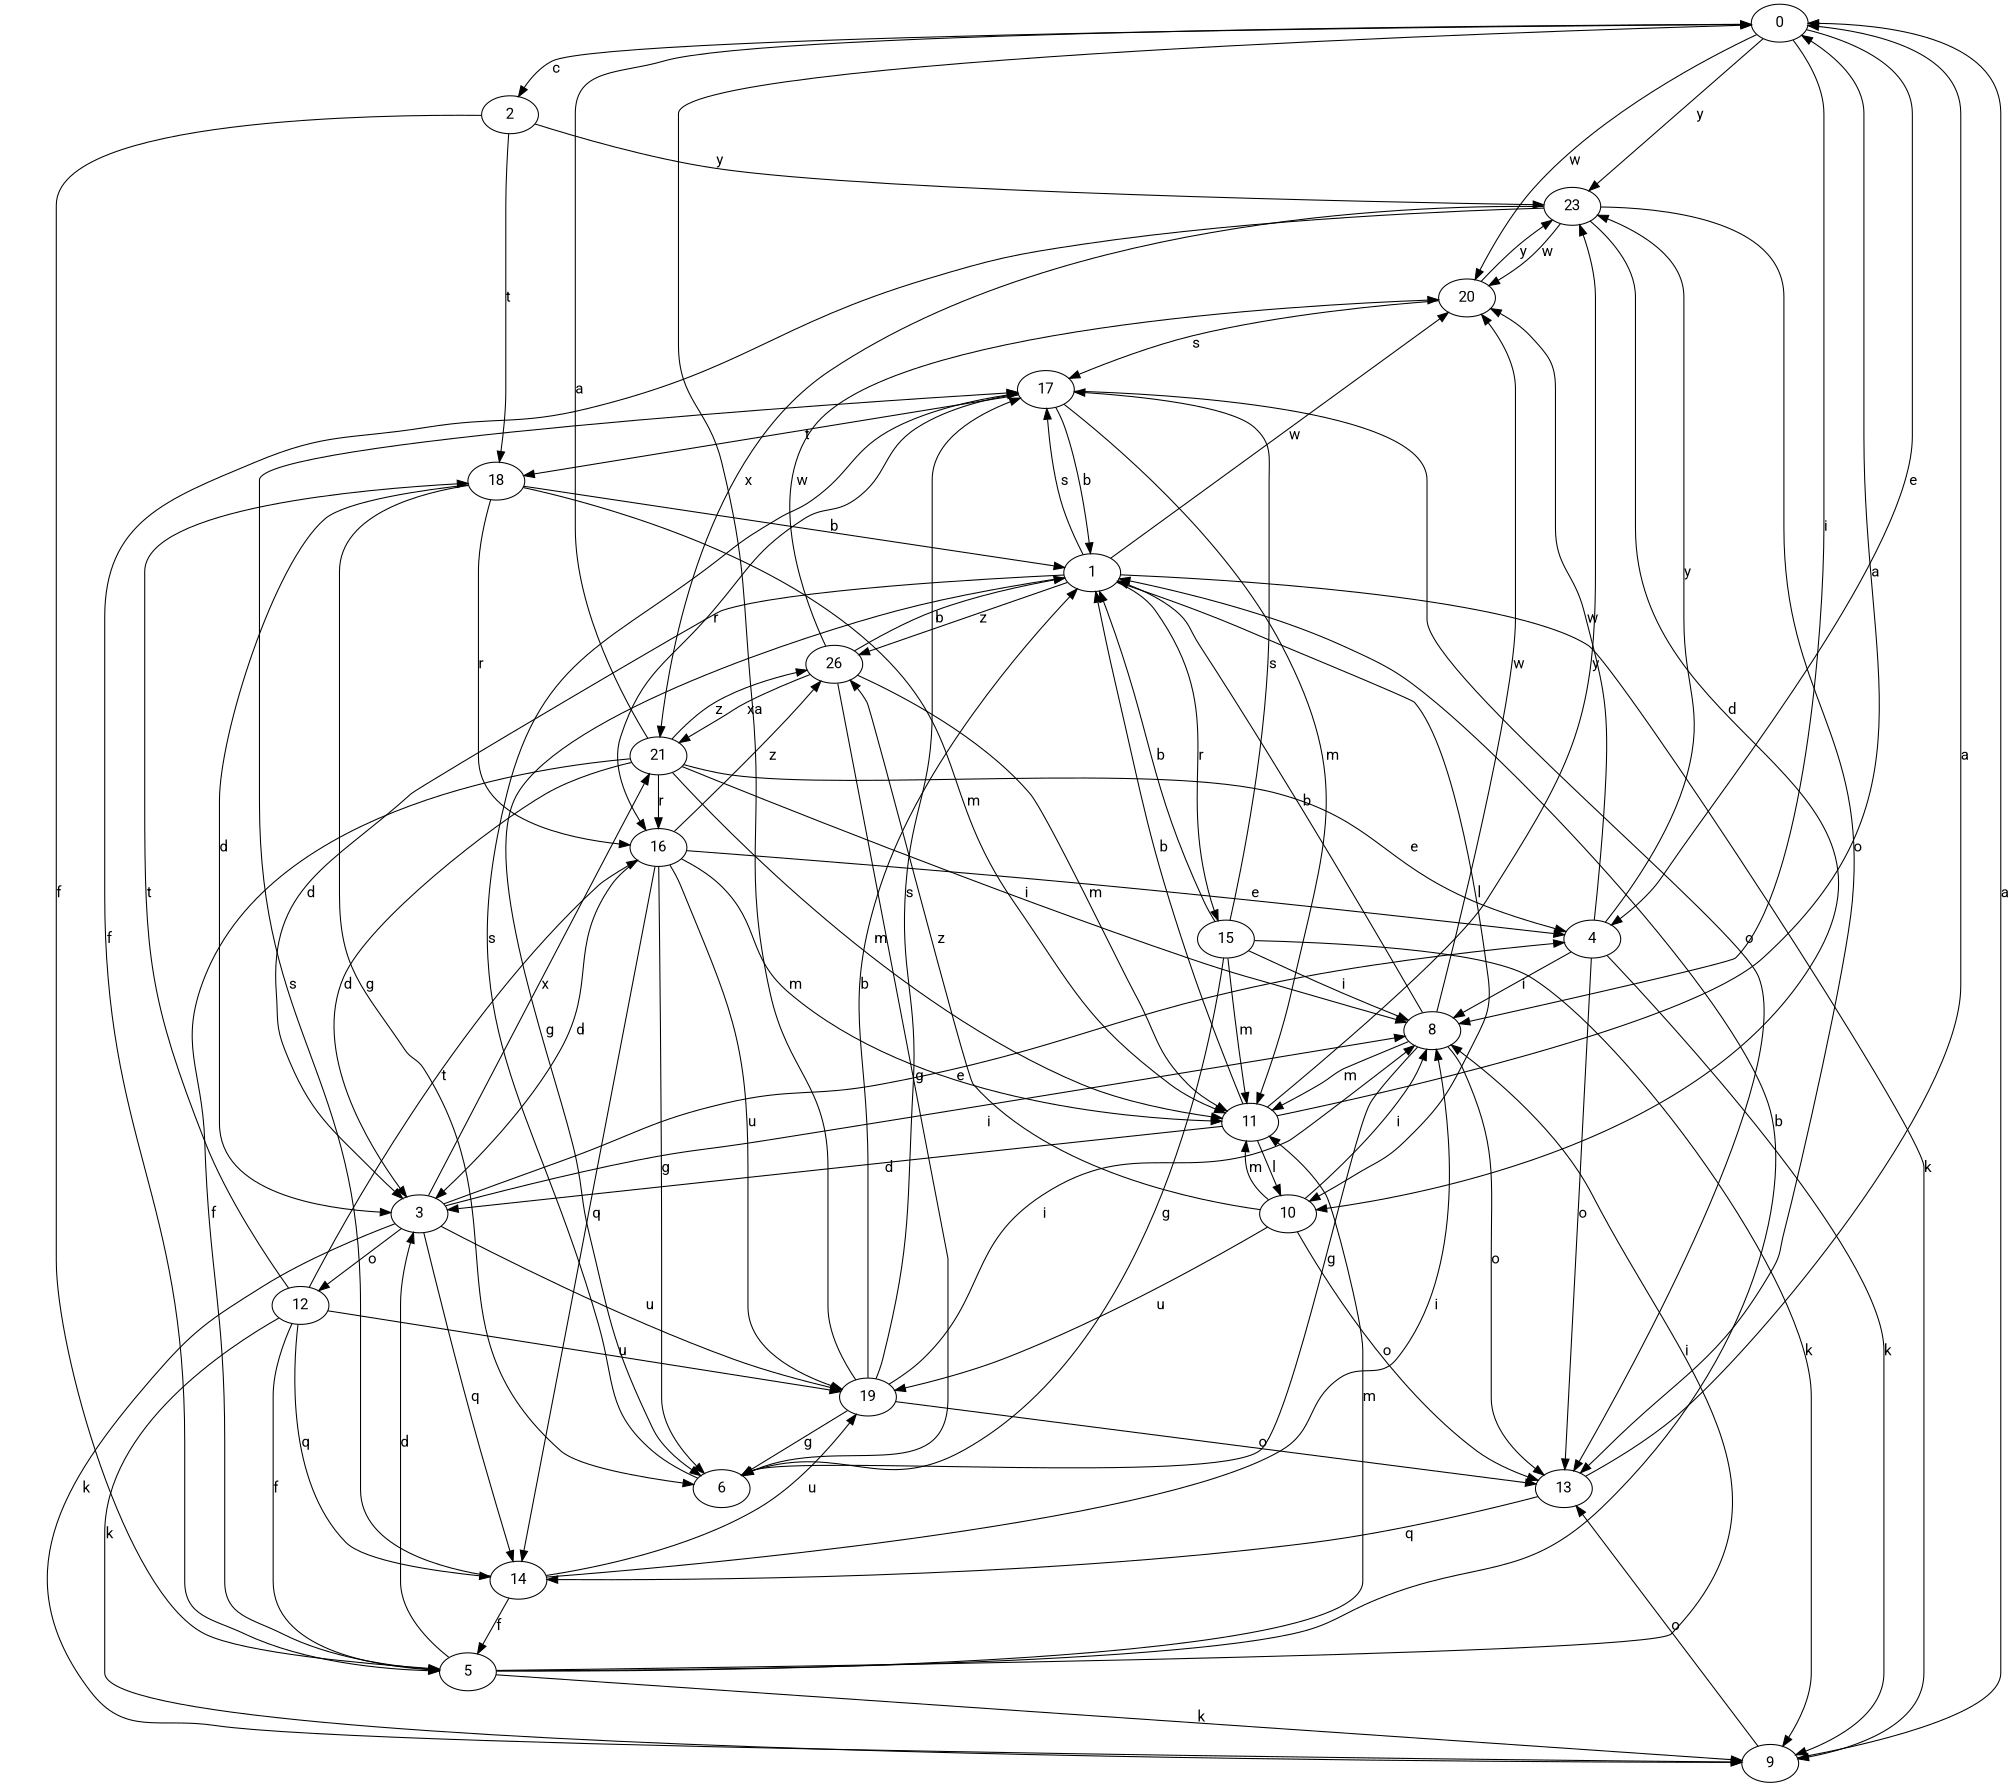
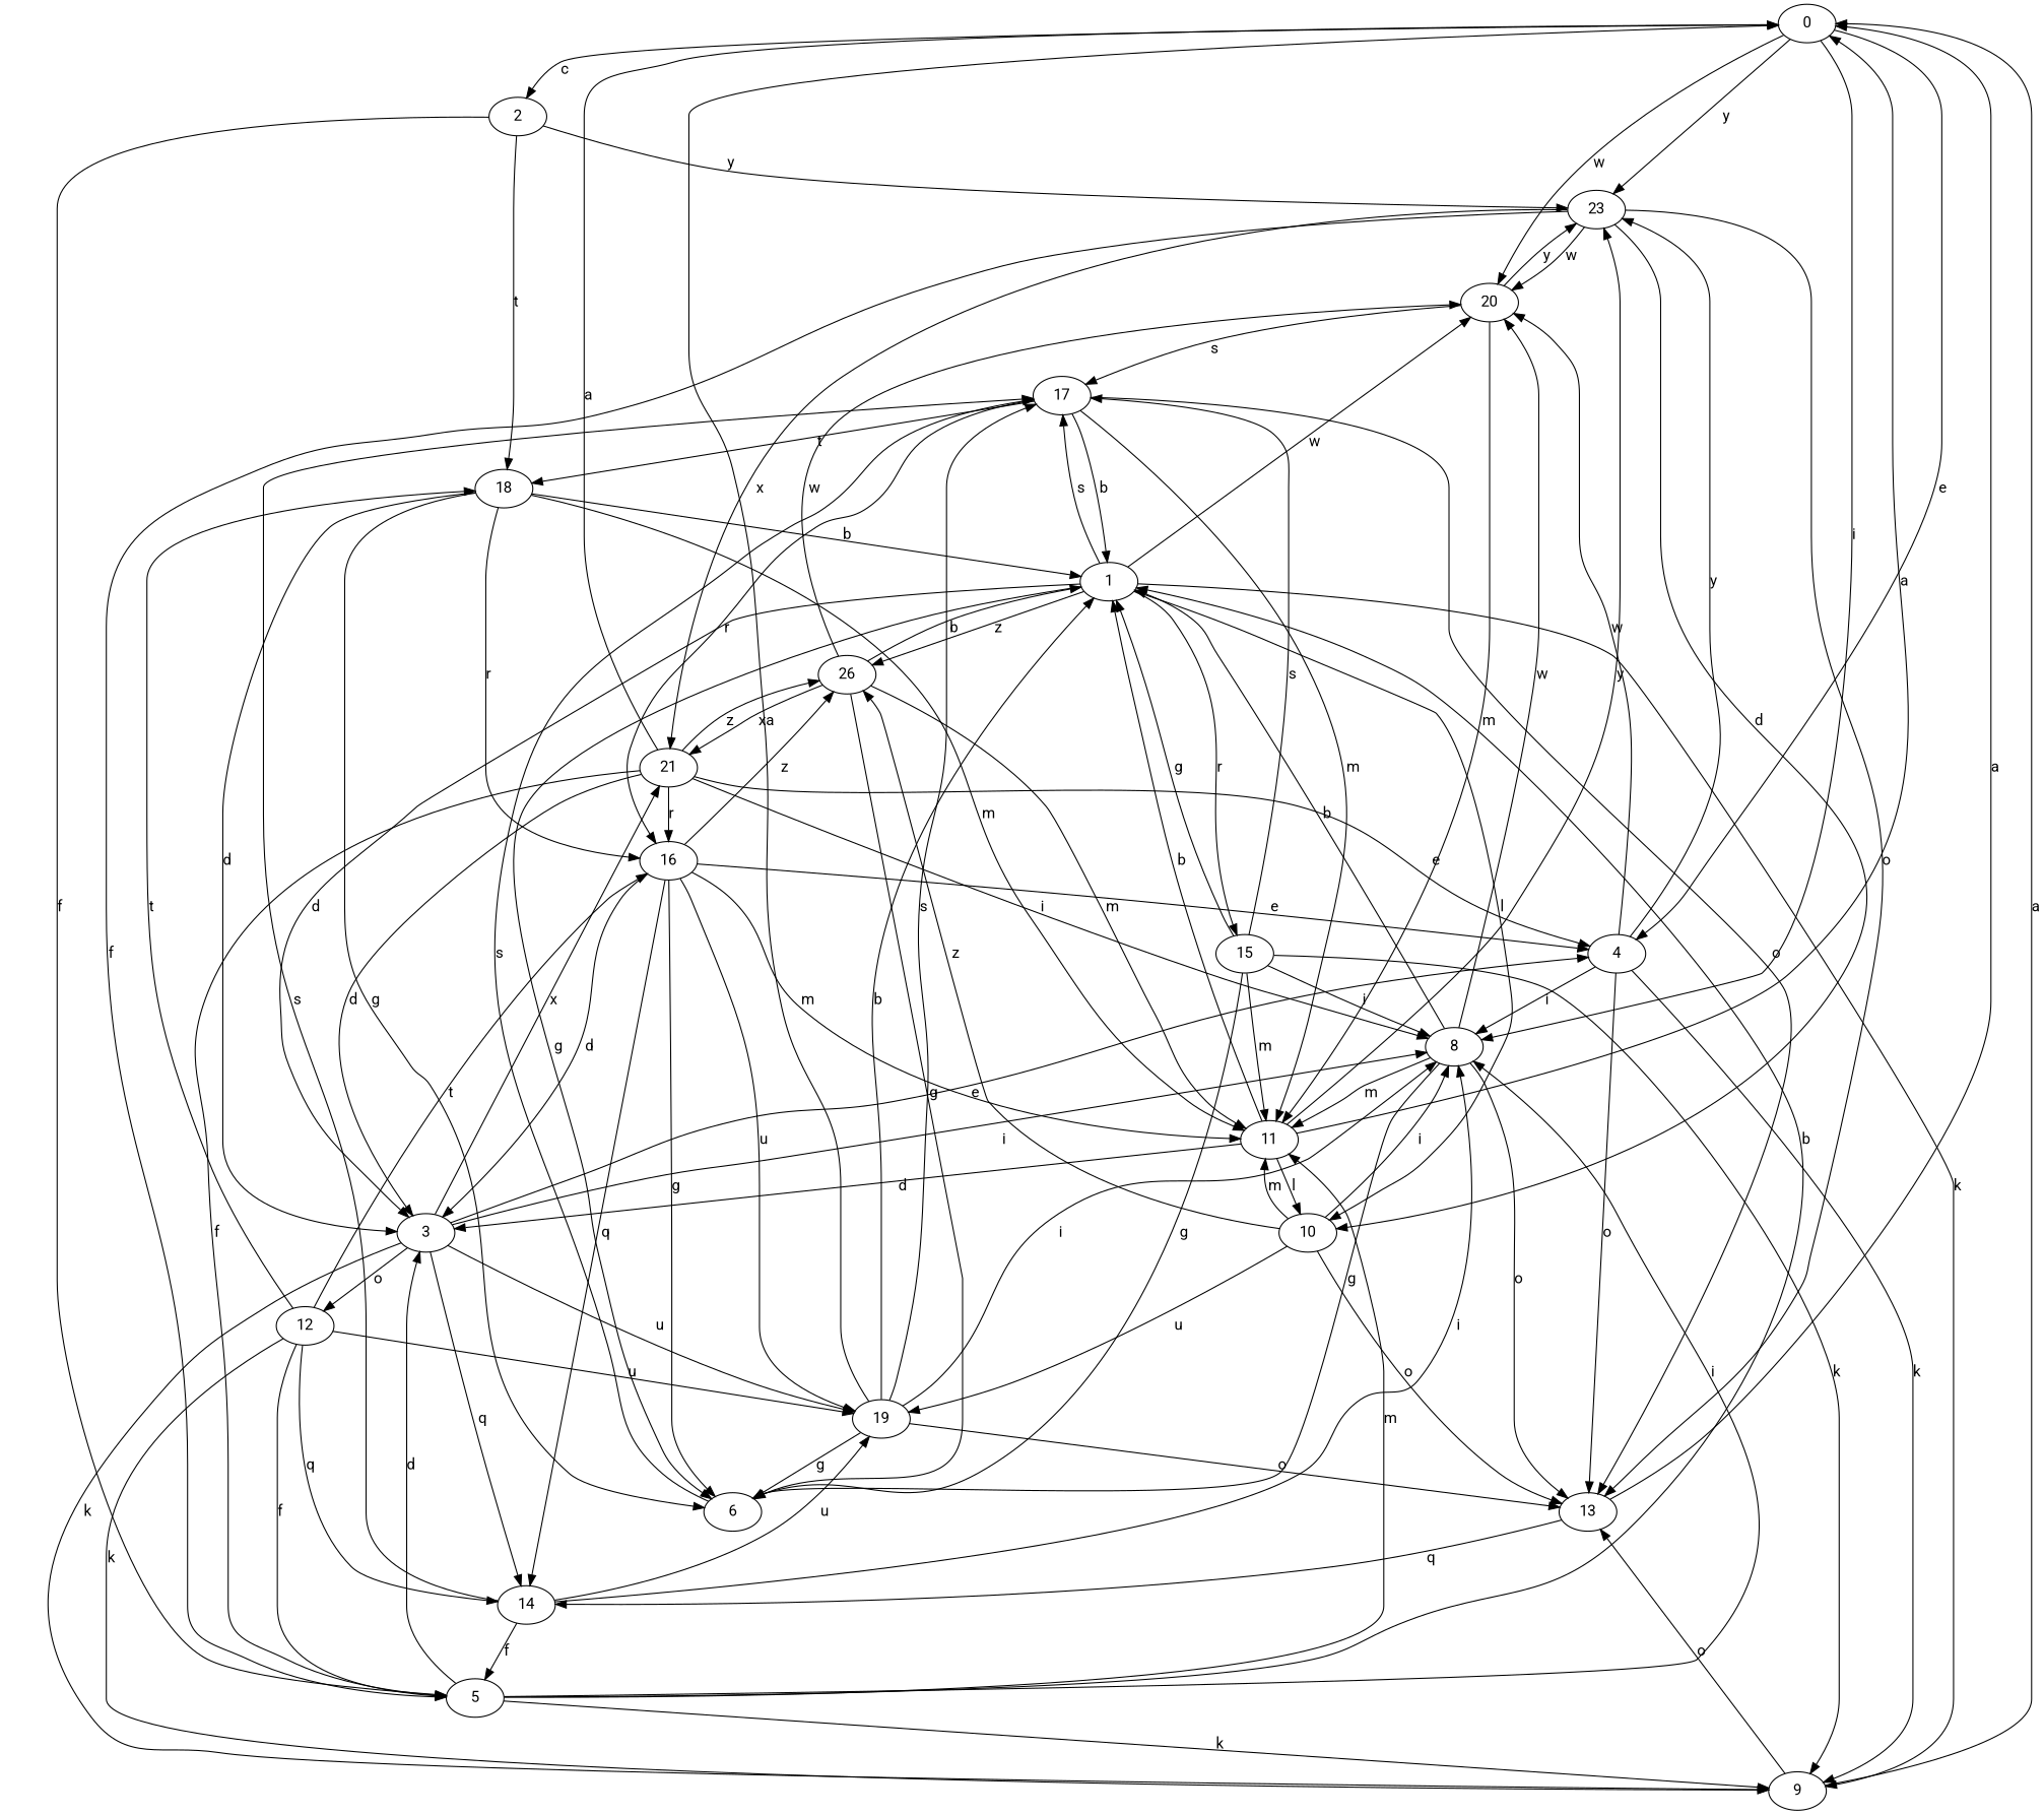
  strict digraph {
    fontname=Roboto
    node [fontname=Roboto]
    edge [fontname=Roboto]
    0
    2
    4
    8
    20
    23
    5
    18
    9
    13
    1
    6
    11
    17
    10
    21
    3
    15
    26
    12
    14
    19
    16
    0 -> 2 [label=c]
    0 -> 4 [label=e]
    0 -> 8 [label=i]
    0 -> 20 [label=w]
    0 -> 23 [label=y]
    2 -> 23 [label=y]
    2 -> 5 [label=f]
    2 -> 18 [label=t]
    4 -> 8 [label=i]
    4 -> 20 [label=w]
    4 -> 23 [label=y]
    4 -> 9 [label=k]
    4 -> 13 [label=o]
    8 -> 20 [label=w]
    8 -> 13 [label=o]
    8 -> 1 [label=b]
    8 -> 6 [label=g]
    8 -> 11 [label=m]
    20 -> 23 [label=y]
-   21 -> 11 [label=m]
+   20 -> 11 [label=m]
    20 -> 17 [label=s]
    23 -> 20 [label=w]
    23 -> 5 [label=f]
    23 -> 13 [label=o]
    23 -> 10 [label=d]
    23 -> 21 [label=x]
    5 -> 8 [label=i]
    5 -> 9 [label=k]
    5 -> 1 [label=b]
    5 -> 11 [label=m]
    5 -> 3 [label=d]
    18 -> 1 [label=b]
    18 -> 6 [label=g]
    18 -> 11 [label=m]
    18 -> 3 [label=d]
    18 -> 16 [label=r]
    9 -> 0 [label=a]
    9 -> 13 [label=o]
    13 -> 0 [label=a]
    13 -> 14 [label=q]
    1 -> 20 [label=w]
    1 -> 9 [label=k]
    1 -> 6 [label=g]
    1 -> 17 [label=s]
    1 -> 10 [label=l]
    1 -> 3 [label=d]
    1 -> 15 [label=r]
    1 -> 26 [label=z]
    6 -> 17 [label=s]
    11 -> 0 [label=a]
    11 -> 23 [label=y]
    11 -> 1 [label=b]
    11 -> 10 [label=l]
    11 -> 3 [label=d]
    17 -> 18 [label=t]
    17 -> 13 [label=o]
    17 -> 1 [label=b]
    17 -> 11 [label=m]
    17 -> 16 [label=r]
    10 -> 8 [label=i]
    10 -> 13 [label=o]
    10 -> 11 [label=m]
    10 -> 26 [label=z]
    10 -> 19 [label=u]
    21 -> 0 [label=a]
    21 -> 4 [label=e]
    21 -> 8 [label=i]
    21 -> 5 [label=f]
    21 -> 3 [label=d]
    21 -> 26 [label=z]
    21 -> 16 [label=r]
    3 -> 4 [label=e]
    3 -> 8 [label=i]
    3 -> 9 [label=k]
    3 -> 21 [label=x]
    3 -> 12 [label=o]
    3 -> 14 [label=q]
    3 -> 19 [label=u]
    15 -> 8 [label=i]
    15 -> 9 [label=k]
-   15 -> 1 [label=b]
+   15 -> 1 [label=g]
    15 -> 6 [label=g]
    15 -> 11 [label=m]
    15 -> 17 [label=s]
    26 -> 20 [label=w]
    26 -> 1 [label=b]
    26 -> 6 [label=g]
    26 -> 11 [label=m]
    26 -> 21 [label=x]
    12 -> 5 [label=f]
    12 -> 18 [label=t]
    12 -> 9 [label=k]
    12 -> 14 [label=q]
    12 -> 19 [label=u]
    12 -> 16 [label=t]
    14 -> 8 [label=i]
    14 -> 5 [label=f]
    14 -> 17 [label=s]
    14 -> 19 [label=u]
    19 -> 0 [label=a]
    19 -> 8 [label=i]
    19 -> 13 [label=o]
    19 -> 1 [label=b]
    19 -> 6 [label=g]
    19 -> 17 [label=s]
    16 -> 4 [label=e]
    16 -> 6 [label=g]
    16 -> 11 [label=m]
    16 -> 3 [label=d]
    16 -> 26 [label=z]
    16 -> 14 [label=q]
    16 -> 19 [label=u]
  }
